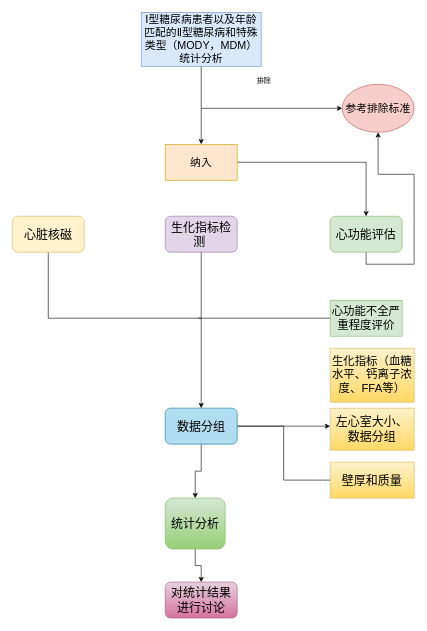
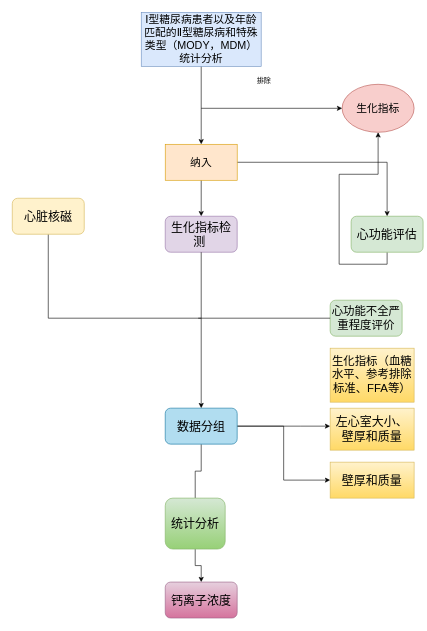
  <mxCell id="0" />
  <mxCell id="1" parent="0" />
  <mxCell id="2" style="edgeStyle=orthogonalEdgeStyle;rounded=0;orthogonalLoop=1;jettySize=auto;html=1;entryX=0.5;entryY=0;entryDx=0;entryDy=0;" parent="1" source="3" target="6" edge="1"><mxGeometry relative="1" as="geometry" /></mxCell>
  <mxCell id="3" value="&lt;font style=&quot;font-size: 18px&quot;&gt;Ⅰ型糖尿病患者以及年龄匹配的Ⅱ型糖尿病和特殊类型（MODY，MDM）统计分析&lt;/font&gt;" style="rounded=0;whiteSpace=wrap;html=1;fillColor=#dae8fc;strokeColor=#6c8ebf;" parent="1" vertex="1"><mxGeometry x="235" y="20" width="200" height="90" as="geometry" /></mxCell>
+ <mxCell id="4" style="edgeStyle=orthogonalEdgeStyle;rounded=0;orthogonalLoop=1;jettySize=auto;html=1;exitX=0.5;exitY=1;exitDx=0;exitDy=0;entryX=0.5;entryY=0;entryDx=0;entryDy=0;" parent="1" source="6" target="12" edge="1"><mxGeometry relative="1" as="geometry" /></mxCell>
  <mxCell id="5" style="edgeStyle=orthogonalEdgeStyle;rounded=0;orthogonalLoop=1;jettySize=auto;html=1;" parent="1" source="6" target="14" edge="1"><mxGeometry relative="1" as="geometry" /></mxCell>
  <mxCell id="6" value="&lt;font style=&quot;font-size: 18px&quot;&gt;纳入&lt;/font&gt;" style="whiteSpace=wrap;html=1;fillColor=#ffe6cc;strokeColor=#d79b00;rounded=0;" parent="1" vertex="1"><mxGeometry x="275" y="240" width="120" height="60" as="geometry" /></mxCell>
- <mxCell id="7" value="&lt;font style=&quot;font-size: 18px&quot;&gt;参考排除标准&lt;/font&gt;" style="ellipse;whiteSpace=wrap;html=1;fillColor=#f8cecc;strokeColor=#b85450;" parent="1" vertex="1"><mxGeometry x="570" y="140" width="120" height="80" as="geometry" /></mxCell>
+ <mxCell id="7" value="&lt;font style=&quot;font-size: 18px&quot;&gt;生化指标&lt;/font&gt;" style="ellipse;whiteSpace=wrap;html=1;fillColor=#f8cecc;strokeColor=#b85450;" parent="1" vertex="1"><mxGeometry x="570" y="140" width="120" height="80" as="geometry" /></mxCell>
  <mxCell id="8" value="" style="endArrow=classic;html=1;rounded=0;" parent="1" edge="1"><mxGeometry width="50" height="50" relative="1" as="geometry"><mxPoint x="335" y="180" as="sourcePoint" /><mxPoint x="570" y="180" as="targetPoint" /></mxGeometry></mxCell>
  <mxCell id="9" value="排除" style="text;html=1;strokeColor=none;fillColor=none;align=center;verticalAlign=middle;whiteSpace=wrap;rounded=0;" parent="1" vertex="1"><mxGeometry x="410" y="120" width="60" height="30" as="geometry" /></mxCell>
  <mxCell id="10" style="edgeStyle=orthogonalEdgeStyle;rounded=0;orthogonalLoop=1;jettySize=auto;html=1;exitX=0.5;exitY=1;exitDx=0;exitDy=0;entryX=0.5;entryY=0;entryDx=0;entryDy=0;" parent="1" source="11" target="19" edge="1"><mxGeometry relative="1" as="geometry"><Array as="points"><mxPoint x="80" y="530" /><mxPoint x="335" y="530" /></Array></mxGeometry></mxCell>
- <mxCell id="11" value="&lt;font style=&quot;font-size: 20px&quot;&gt;心脏核磁&lt;/font&gt;" style="rounded=1;whiteSpace=wrap;html=1;fillColor=#fff2cc;strokeColor=#d6b656;" parent="1" vertex="1"><mxGeometry x="20" y="360" width="120" height="60" as="geometry" /></mxCell>
+ <mxCell id="11" value="&lt;font style=&quot;font-size: 20px&quot;&gt;心脏核磁&lt;/font&gt;" style="rounded=1;whiteSpace=wrap;html=1;fillColor=#fff2cc;strokeColor=#d6b656;" parent="1" vertex="1"><mxGeometry x="20" y="330" width="120" height="60" as="geometry" /></mxCell>
  <mxCell id="12" value="&lt;font style=&quot;font-size: 20px&quot;&gt;生化指标检测&lt;span style=&quot;white-space: pre&quot;&gt; &lt;/span&gt;&lt;/font&gt;" style="rounded=1;whiteSpace=wrap;html=1;fillColor=#e1d5e7;strokeColor=#9673a6;" parent="1" vertex="1"><mxGeometry x="275" y="360" width="120" height="60" as="geometry" /></mxCell>
  <mxCell id="13" style="edgeStyle=orthogonalEdgeStyle;rounded=0;orthogonalLoop=1;jettySize=auto;html=1;exitX=0.5;exitY=1;exitDx=0;exitDy=0;" parent="1" source="14" target="7" edge="1"><mxGeometry relative="1" as="geometry" /></mxCell>
- <mxCell id="14" value="&lt;font style=&quot;font-size: 20px&quot;&gt;心功能评估&lt;/font&gt;" style="rounded=1;whiteSpace=wrap;html=1;fillColor=#d5e8d4;strokeColor=#82b366;" parent="1" vertex="1"><mxGeometry x="550" y="360" width="120" height="60" as="geometry" /></mxCell>
- <mxCell id="15" value="&lt;font style=&quot;font-size: 19px&quot;&gt;心功能不全严重程度评价&lt;/font&gt;" style="whiteSpace=wrap;html=1;fillColor=#d5e8d4;strokeColor=#82b366;rounded=0;" parent="1" vertex="1"><mxGeometry x="550" y="500" width="120" height="60" as="geometry" /></mxCell>
+ <mxCell id="14" value="&lt;font style=&quot;font-size: 20px&quot;&gt;心功能评估&lt;/font&gt;" style="rounded=1;whiteSpace=wrap;html=1;fillColor=#d5e8d4;strokeColor=#82b366;" parent="1" vertex="1"><mxGeometry x="585" y="360" width="120" height="60" as="geometry" /></mxCell>
+ <mxCell id="15" value="&lt;font style=&quot;font-size: 19px&quot;&gt;心功能不全严重程度评价&lt;/font&gt;" style="rounded=1;whiteSpace=wrap;html=1;fillColor=#d5e8d4;strokeColor=#82b366;" parent="1" vertex="1"><mxGeometry x="550" y="500" width="120" height="60" as="geometry" /></mxCell>
  <mxCell id="16" style="edgeStyle=orthogonalEdgeStyle;rounded=0;orthogonalLoop=1;jettySize=auto;html=1;exitX=1;exitY=0.5;exitDx=0;exitDy=0;" parent="1" source="19" target="23" edge="1"><mxGeometry relative="1" as="geometry"><Array as="points"><mxPoint x="500" y="710" /><mxPoint x="500" y="710" /></Array></mxGeometry></mxCell>
- <mxCell id="17" style="edgeStyle=orthogonalEdgeStyle;rounded=0;orthogonalLoop=1;jettySize=auto;html=1;exitX=1;exitY=0.5;exitDx=0;exitDy=0;entryX=0;entryY=0.5;entryDx=0;entryDy=0;endArrow=none;" parent="1" source="19" target="24" edge="1"><mxGeometry relative="1" as="geometry" /></mxCell>
- <mxCell id="18" style="edgeStyle=orthogonalEdgeStyle;rounded=0;orthogonalLoop=1;jettySize=auto;html=1;exitX=0.5;exitY=1;exitDx=0;exitDy=0;entryX=0.5;entryY=0;entryDx=0;entryDy=0;" parent="1" source="19" target="26" edge="1"><mxGeometry relative="1" as="geometry" /></mxCell>
+ <mxCell id="17" style="edgeStyle=orthogonalEdgeStyle;rounded=0;orthogonalLoop=1;jettySize=auto;html=1;exitX=1;exitY=0.5;exitDx=0;exitDy=0;entryX=0;entryY=0.5;entryDx=0;entryDy=0;" parent="1" source="19" target="24" edge="1"><mxGeometry relative="1" as="geometry" /></mxCell>
+ <mxCell id="18" style="edgeStyle=orthogonalEdgeStyle;rounded=0;orthogonalLoop=1;jettySize=auto;html=1;exitX=0.5;exitY=1;exitDx=0;exitDy=0;entryX=0.5;entryY=0;entryDx=0;entryDy=0;endArrow=none;" parent="1" source="19" target="26" edge="1"><mxGeometry relative="1" as="geometry" /></mxCell>
  <mxCell id="19" value="&lt;font style=&quot;font-size: 20px&quot;&gt;数据分组&lt;/font&gt;" style="rounded=1;whiteSpace=wrap;html=1;fillColor=#b1ddf0;strokeColor=#10739e;" parent="1" vertex="1"><mxGeometry x="275" y="680" width="120" height="60" as="geometry" /></mxCell>
  <mxCell id="20" value="" style="endArrow=none;html=1;rounded=0;entryX=0;entryY=0.5;entryDx=0;entryDy=0;" parent="1" target="15" edge="1"><mxGeometry width="50" height="50" relative="1" as="geometry"><mxPoint x="330" y="530" as="sourcePoint" /><mxPoint x="400" y="510" as="targetPoint" /></mxGeometry></mxCell>
  <mxCell id="21" value="" style="endArrow=none;html=1;rounded=0;entryX=0.5;entryY=1;entryDx=0;entryDy=0;" parent="1" target="12" edge="1"><mxGeometry width="50" height="50" relative="1" as="geometry"><mxPoint x="335" y="530" as="sourcePoint" /><mxPoint x="360" y="420" as="targetPoint" /></mxGeometry></mxCell>
- <mxCell id="22" value="&lt;font style=&quot;font-size: 19px&quot;&gt;生化指标（血糖水平、钙离子浓度、FFA等）&lt;/font&gt;" style="rounded=0;whiteSpace=wrap;html=1;fillColor=#fff2cc;strokeColor=#d6b656;gradientColor=#ffd966;" parent="1" vertex="1"><mxGeometry x="550" y="580" width="140" height="90" as="geometry" /></mxCell>
- <mxCell id="23" value="&lt;font style=&quot;font-size: 20px&quot;&gt;左心室大小、数据分组&lt;/font&gt;" style="rounded=0;whiteSpace=wrap;html=1;fillColor=#fff2cc;strokeColor=#d6b656;gradientColor=#ffd966;" parent="1" vertex="1"><mxGeometry x="550" y="680" width="140" height="70" as="geometry" /></mxCell>
+ <mxCell id="22" value="&lt;font style=&quot;font-size: 19px&quot;&gt;生化指标（血糖水平、参考排除标准、FFA等）&lt;/font&gt;" style="rounded=0;whiteSpace=wrap;html=1;fillColor=#fff2cc;strokeColor=#d6b656;gradientColor=#ffd966;" parent="1" vertex="1"><mxGeometry x="550" y="580" width="140" height="90" as="geometry" /></mxCell>
+ <mxCell id="23" value="&lt;font style=&quot;font-size: 20px&quot;&gt;左心室大小、壁厚和质量&lt;/font&gt;" style="rounded=0;whiteSpace=wrap;html=1;fillColor=#fff2cc;strokeColor=#d6b656;gradientColor=#ffd966;" parent="1" vertex="1"><mxGeometry x="550" y="680" width="140" height="70" as="geometry" /></mxCell>
  <mxCell id="24" value="&lt;font style=&quot;font-size: 20px&quot;&gt;壁厚和质量&lt;/font&gt;" style="rounded=0;whiteSpace=wrap;html=1;fillColor=#fff2cc;strokeColor=#d6b656;gradientColor=#ffd966;" parent="1" vertex="1"><mxGeometry x="550" y="770" width="140" height="60" as="geometry" /></mxCell>
  <mxCell id="25" value="" style="edgeStyle=orthogonalEdgeStyle;rounded=0;orthogonalLoop=1;jettySize=auto;html=1;" parent="1" source="26" target="27" edge="1"><mxGeometry relative="1" as="geometry" /></mxCell>
  <mxCell id="26" value="&lt;font style=&quot;font-size: 20px&quot;&gt;统计分析&lt;/font&gt;" style="rounded=1;whiteSpace=wrap;html=1;fillColor=#d5e8d4;gradientColor=#97d077;strokeColor=#82b366;" parent="1" vertex="1"><mxGeometry x="275" y="830" width="100" height="85" as="geometry" /></mxCell>
- <mxCell id="27" value="&lt;font style=&quot;font-size: 20px&quot;&gt;对统计结果进行讨论&lt;/font&gt;" style="rounded=1;whiteSpace=wrap;html=1;fillColor=#e6d0de;gradientColor=#d5739d;strokeColor=#996185;" parent="1" vertex="1"><mxGeometry x="275" y="970" width="120" height="60" as="geometry" /></mxCell>
+ <mxCell id="27" value="&lt;font style=&quot;font-size: 20px&quot;&gt;钙离子浓度&lt;/font&gt;" style="rounded=1;whiteSpace=wrap;html=1;fillColor=#e6d0de;gradientColor=#d5739d;strokeColor=#996185;" parent="1" vertex="1"><mxGeometry x="275" y="970" width="120" height="60" as="geometry" /></mxCell>
